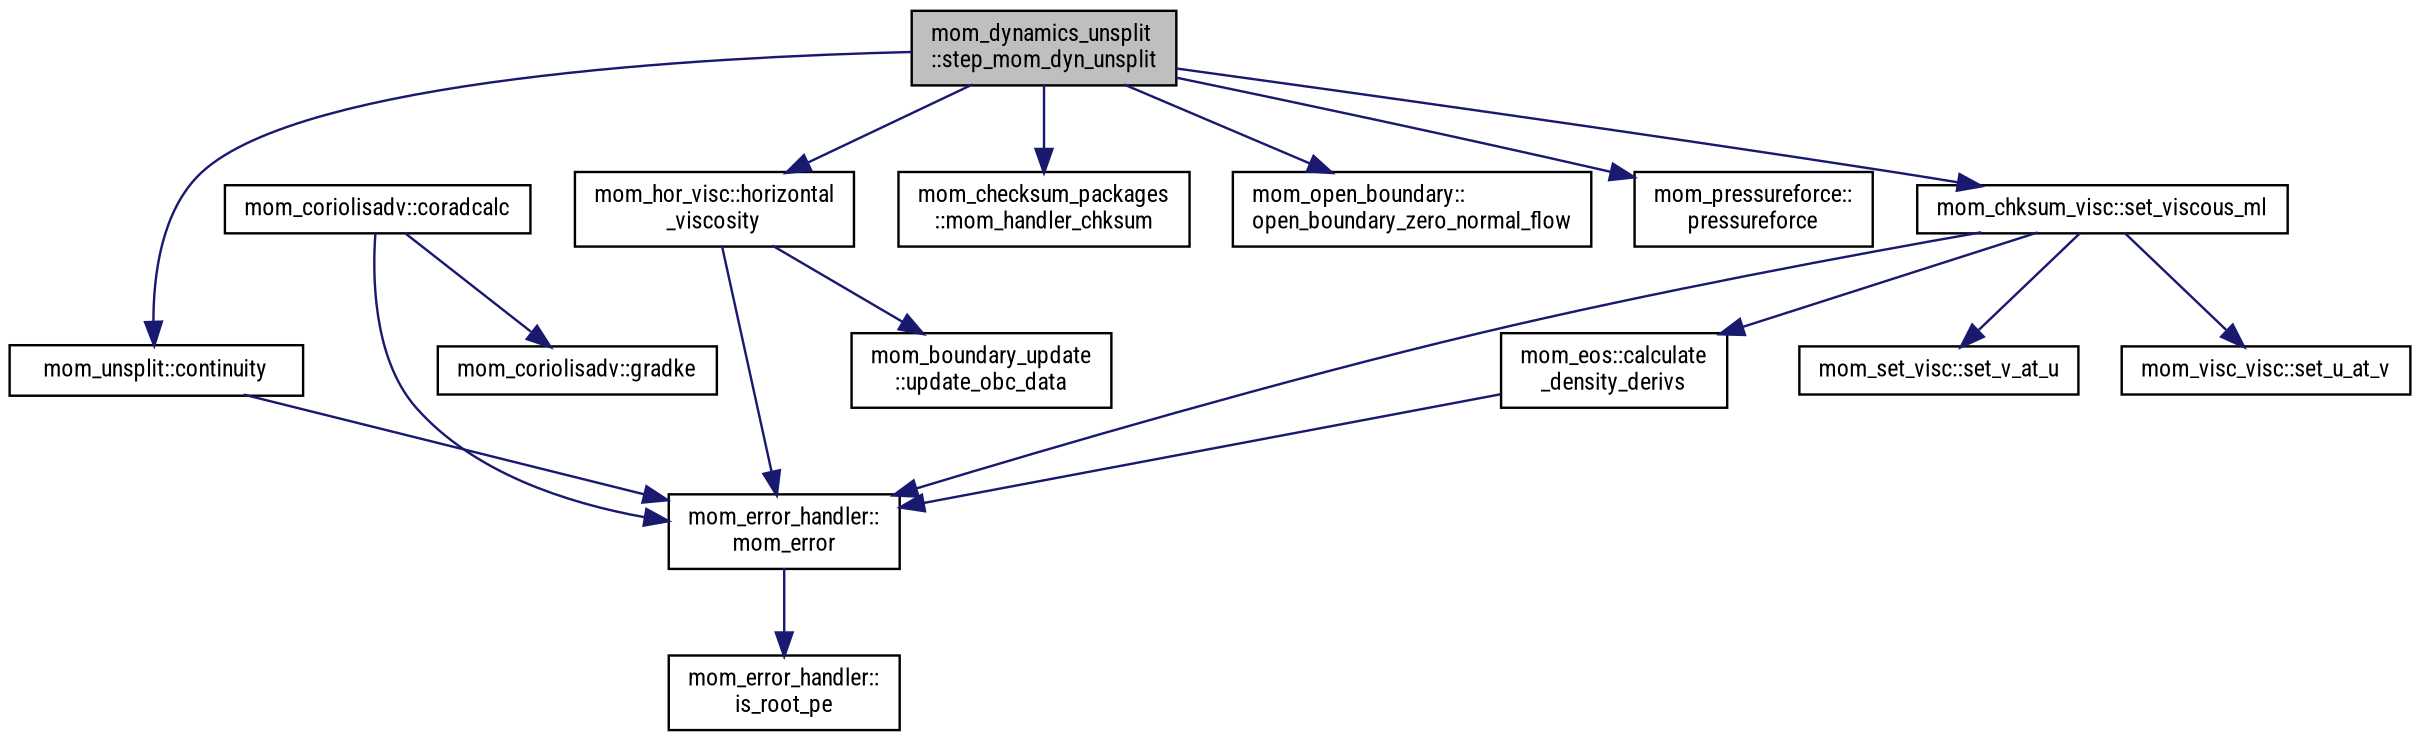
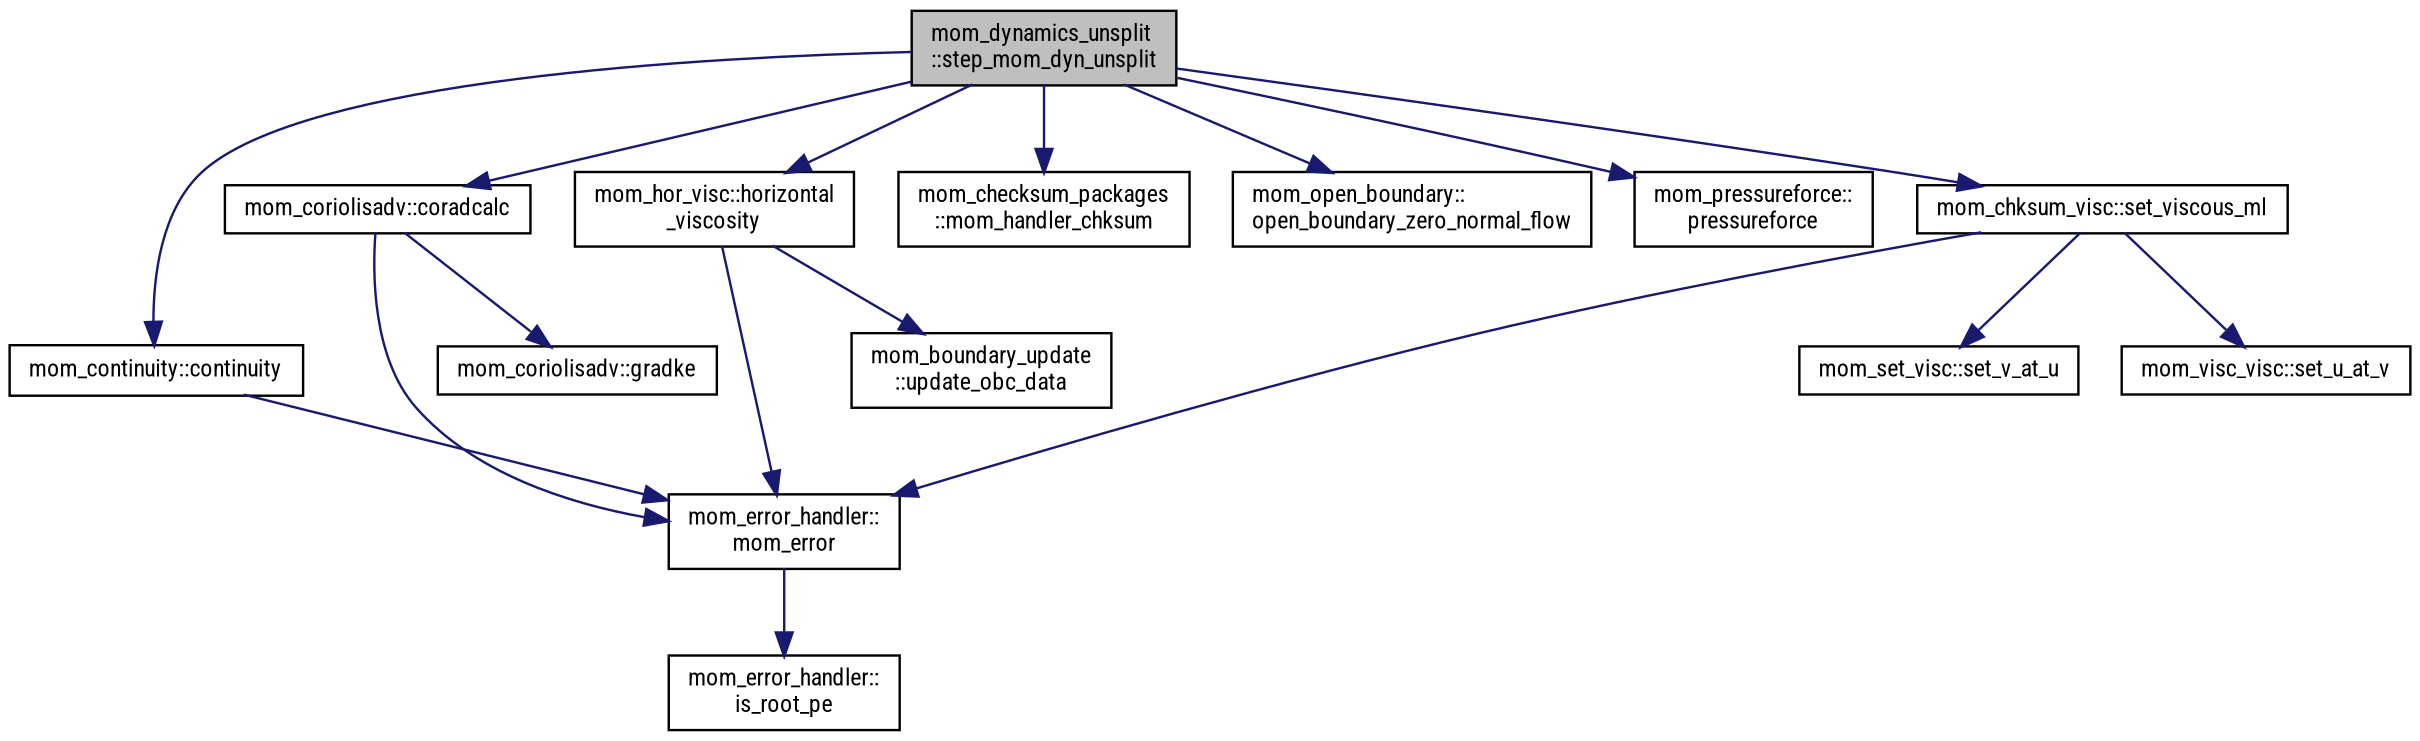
  digraph {
    fontname="Roboto Condensed"
    rankdir=TB
    node [color=black fillcolor=white fontname="Roboto Condensed" fontsize=10 shape=record style=filled]
    edge [color=midnightblue fontname="Roboto Condensed" fontsize=10 labelfontname=Helvetica labelfontsize=10 style=solid]
    n1 [fillcolor=grey75 fontcolor=black height=0.2 label="mom_dynamics_unsplit\l::step_mom_dyn_unsplit" width=0.4]
-   n2 [height=0.2 label="mom_unsplit::continuity" width=0.4]
+   n2 [height=0.2 label="mom_continuity::continuity" width=0.4]
    n3 [height=0.2 label="mom_coriolisadv::coradcalc" width=0.4]
    n4 [height=0.2 label="mom_hor_visc::horizontal\l_viscosity" width=0.4]
    n5 [height=0.2 label="mom_checksum_packages\l::mom_handler_chksum" width=0.4]
    n6 [height=0.2 label="mom_open_boundary::\lopen_boundary_zero_normal_flow" width=0.4]
    n7 [height=0.2 label="mom_pressureforce::\lpressureforce" width=0.4]
    n8 [height=0.2 label="mom_chksum_visc::set_viscous_ml" width=0.4]
    n9 [height=0.2 label="mom_error_handler::\lmom_error" width=0.4]
    n10 [height=0.2 label="mom_coriolisadv::gradke" width=0.4]
    n11 [height=0.2 label="mom_boundary_update\l::update_obc_data" width=0.4]
-   n12 [height=0.2 label="mom_eos::calculate\l_density_derivs" width=0.4]
    n13 [height=0.2 label="mom_set_visc::set_v_at_u" width=0.4]
    n14 [height=0.2 label="mom_visc_visc::set_u_at_v" width=0.4]
    n15 [height=0.2 label="mom_error_handler::\lis_root_pe" width=0.4]
    n1 -> n2
+   n1 -> n3
    n1 -> n4
    n1 -> n5
    n1 -> n6
    n1 -> n7
    n1 -> n8
    n2 -> n9
    n3 -> n9
    n3 -> n10
    n4 -> n9
    n4 -> n11
    n8 -> n9
-   n8 -> n12
    n8 -> n13
    n8 -> n14
    n9 -> n15
-   n12 -> n9
  }
